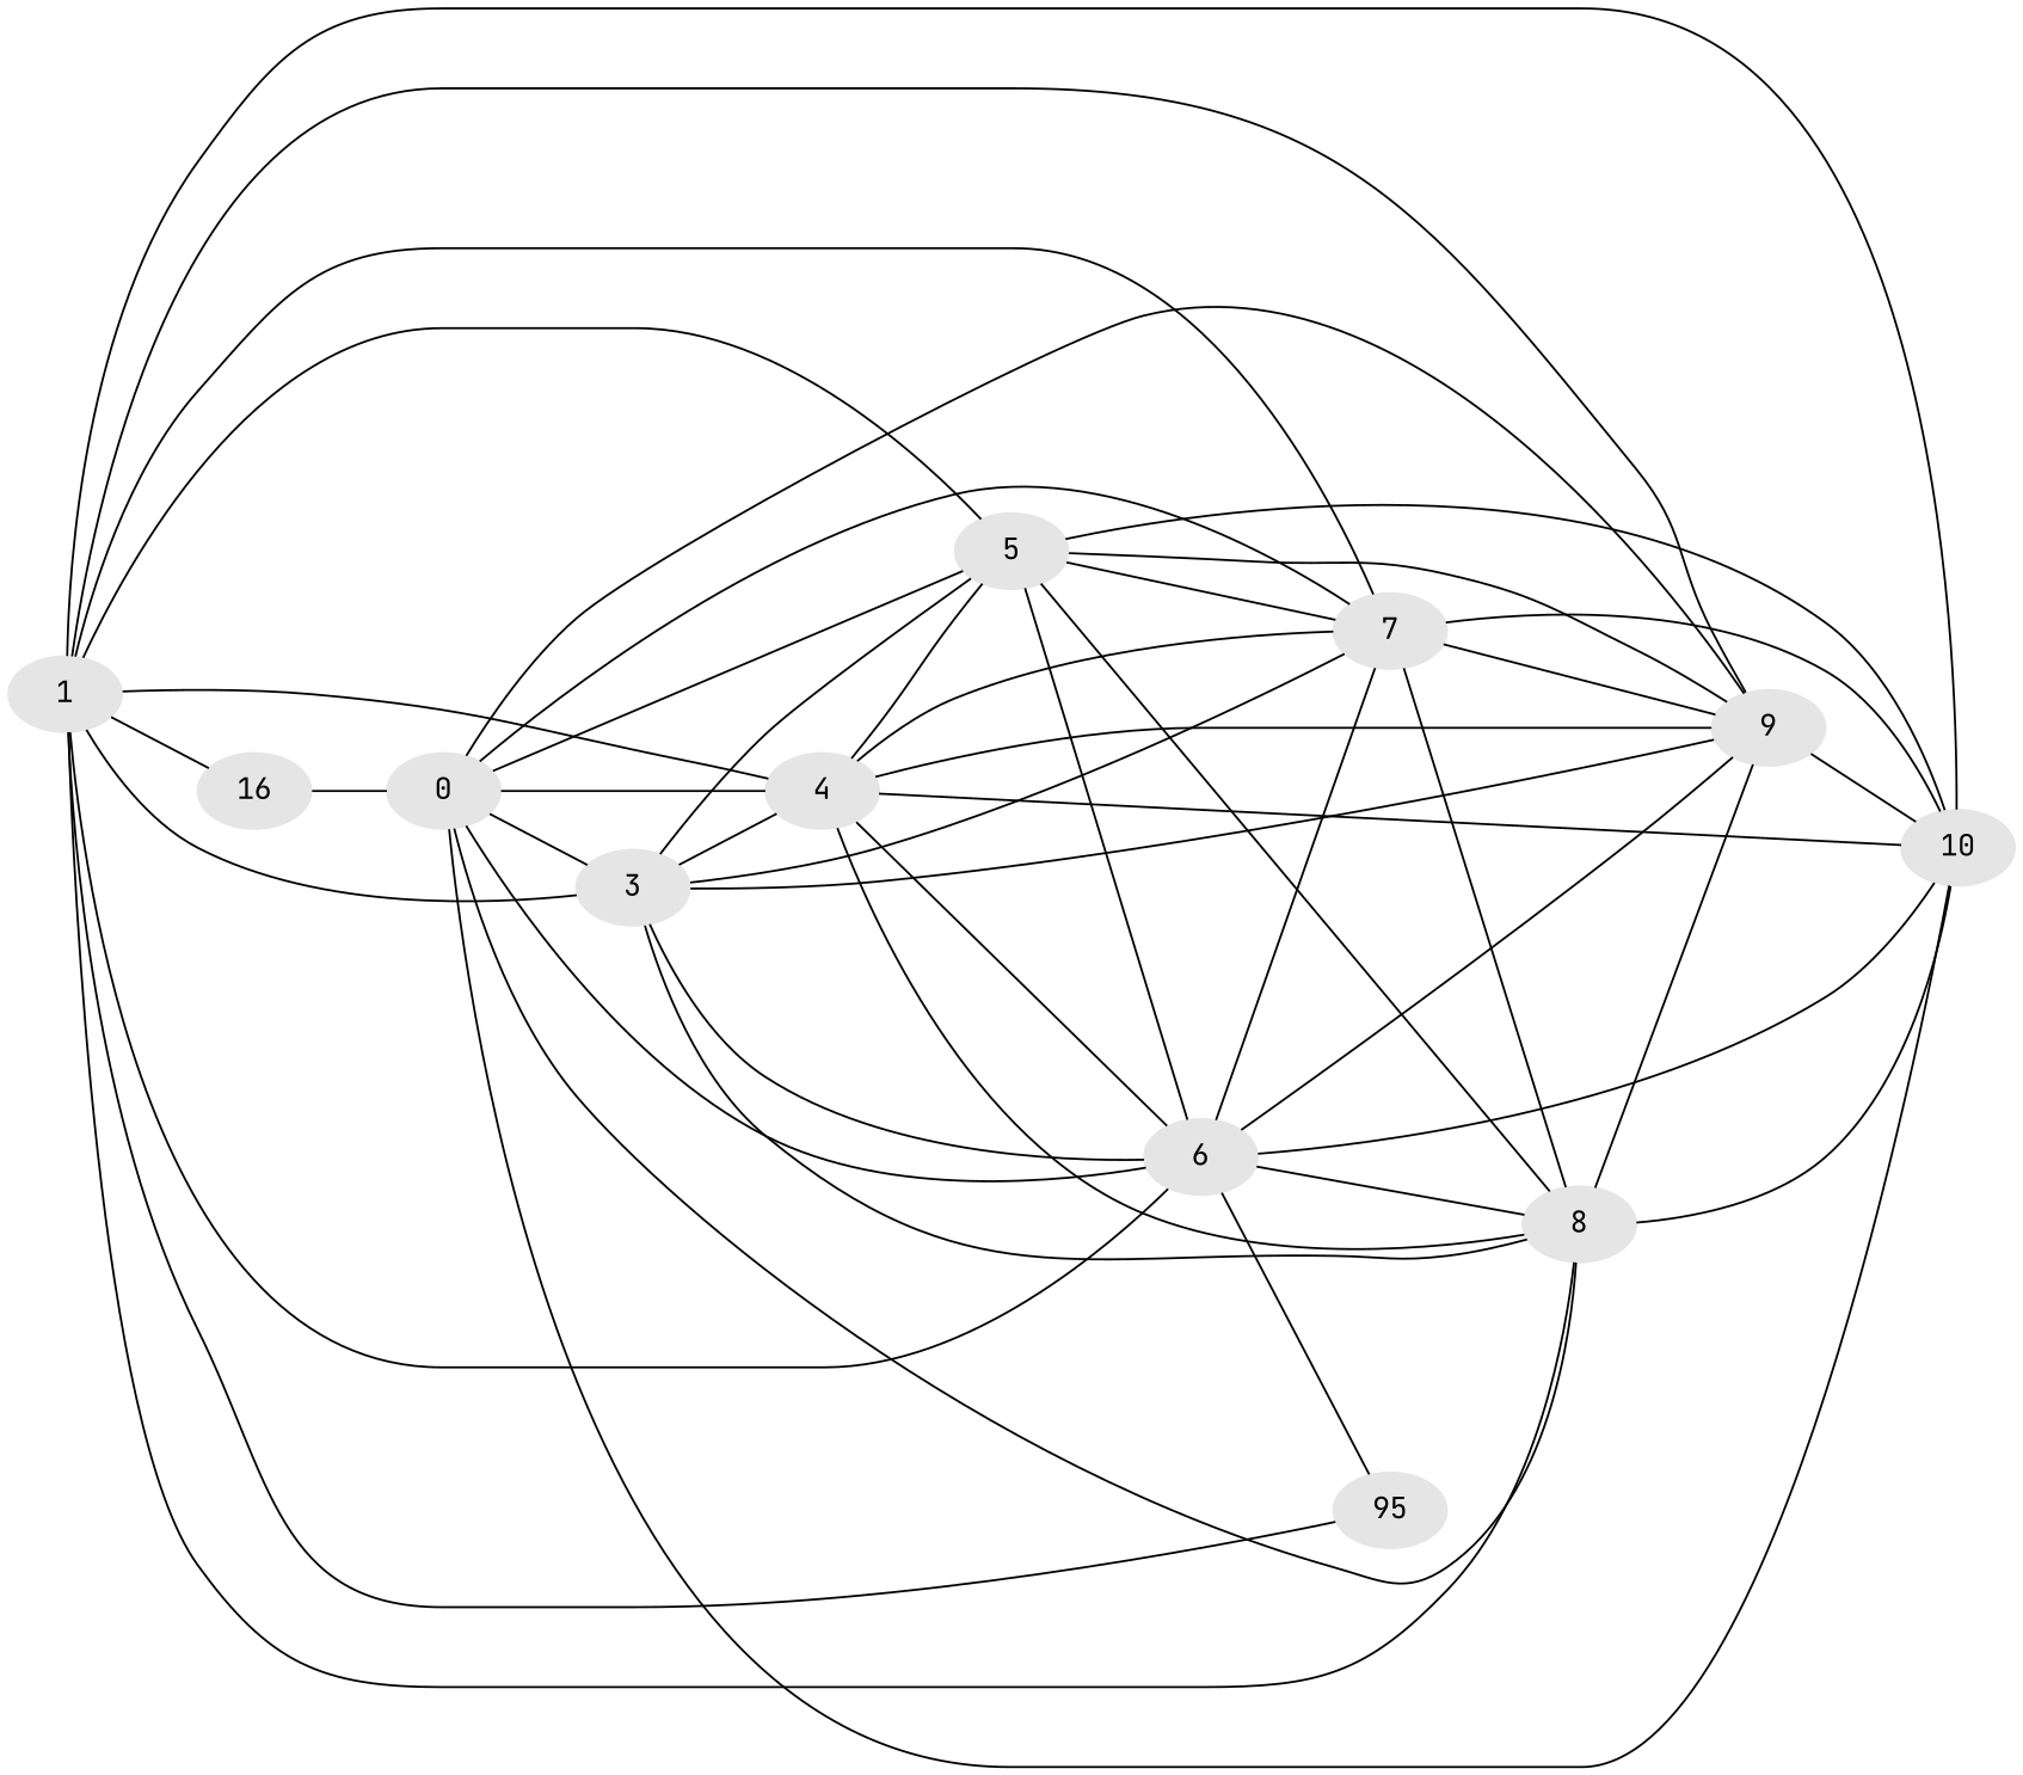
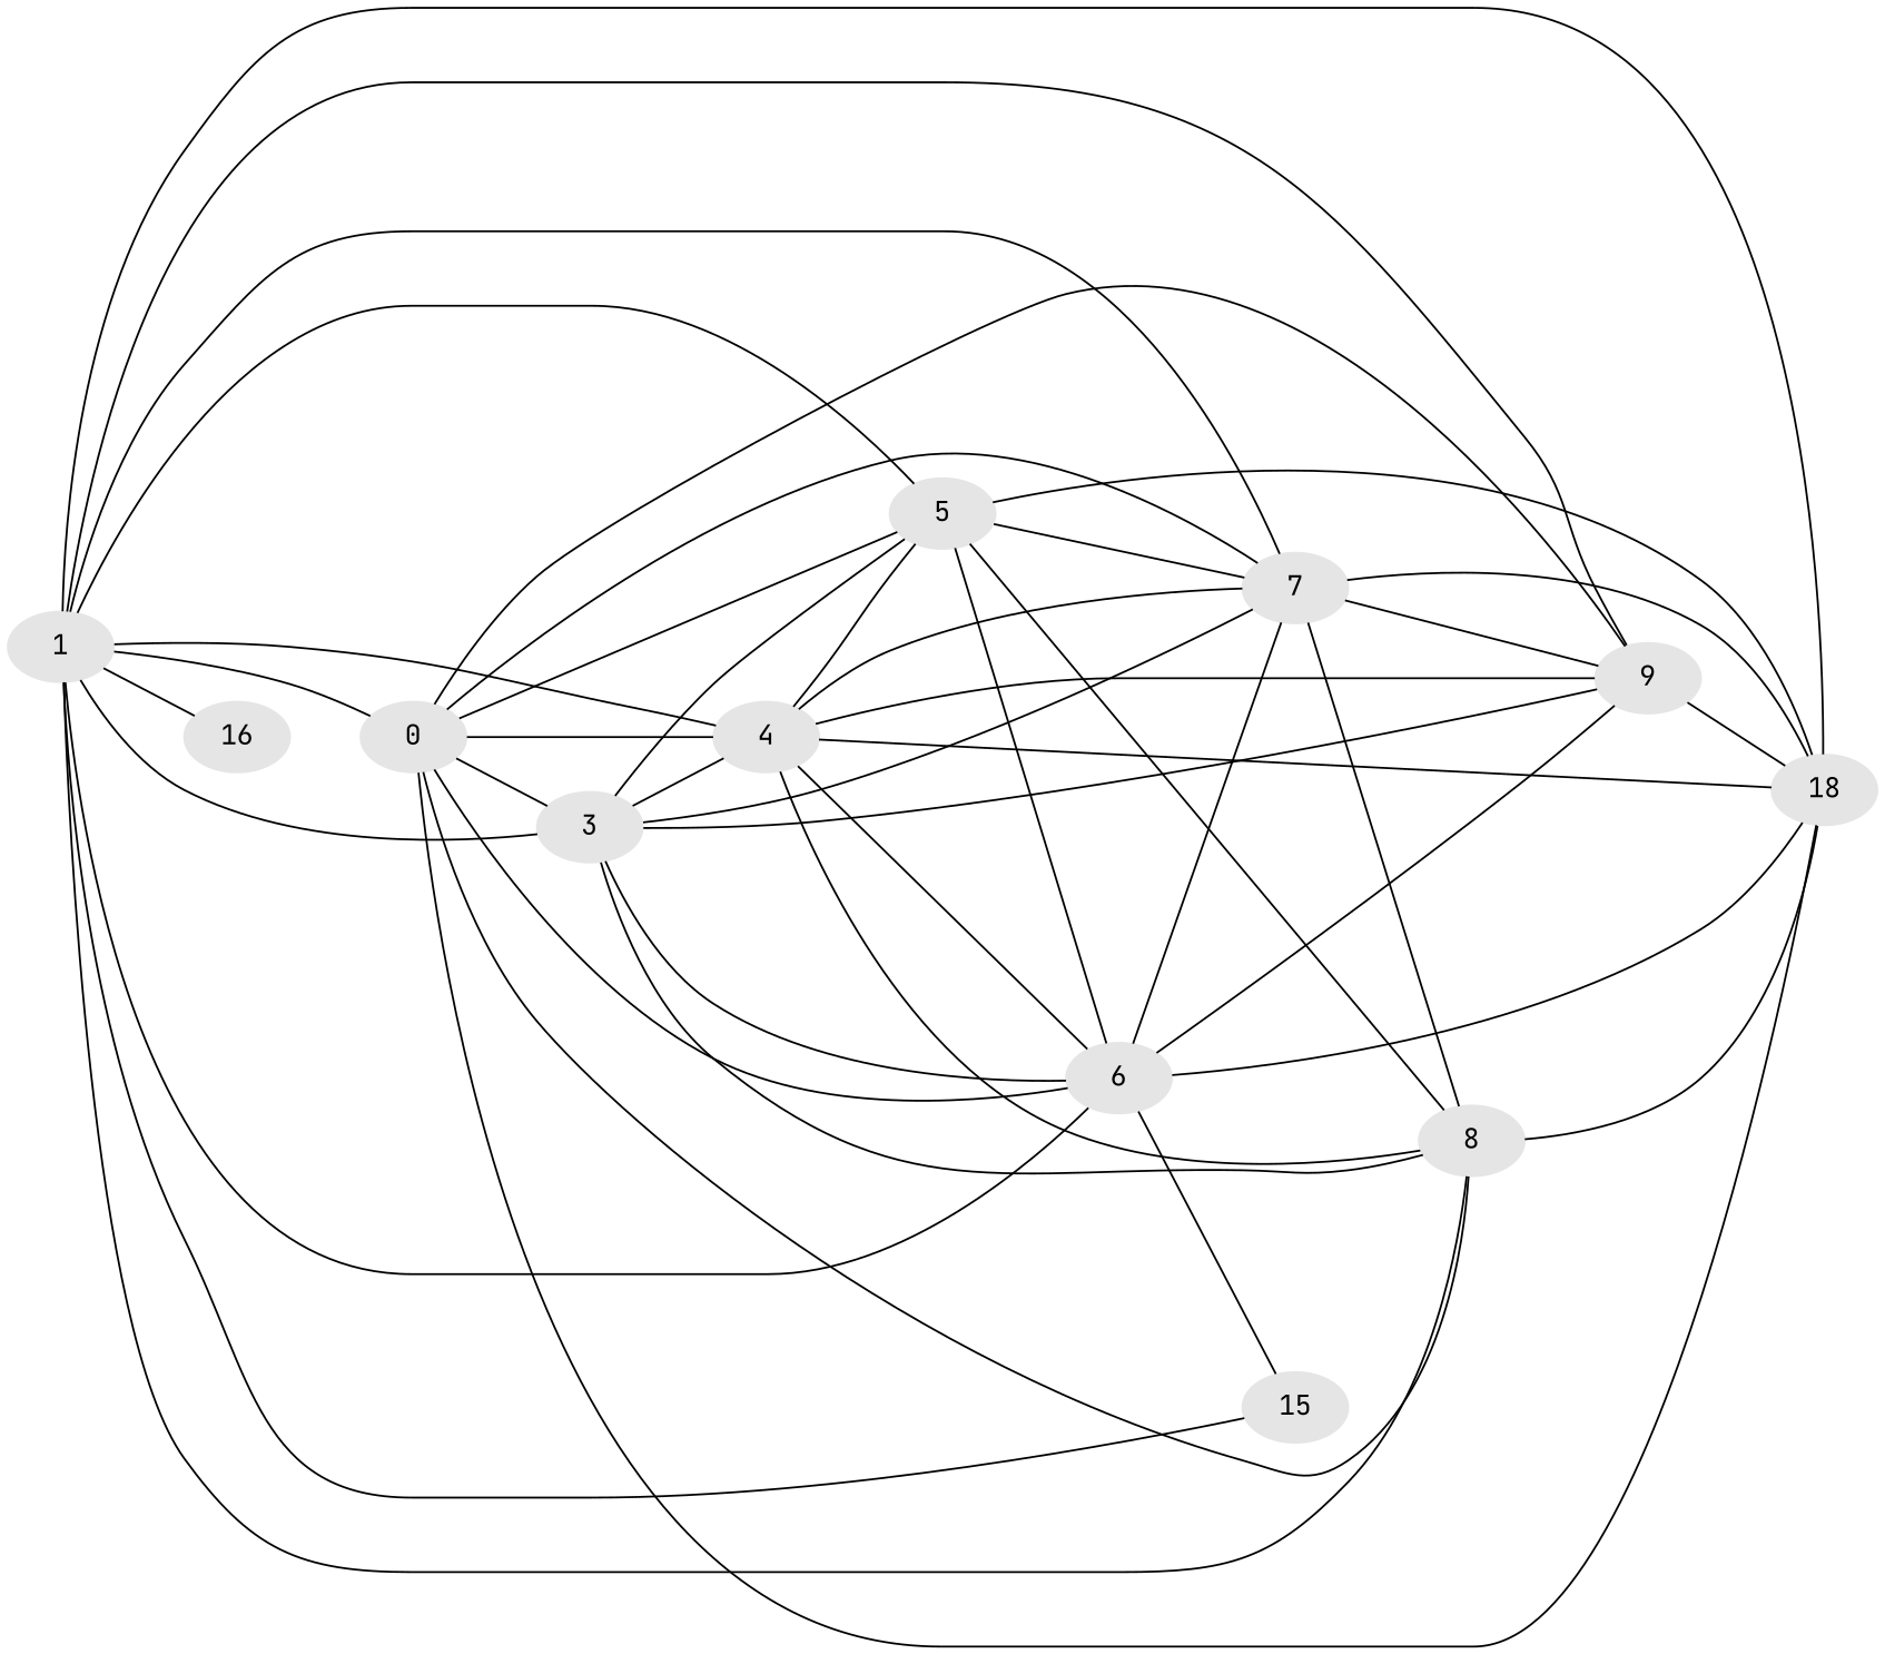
  graph {
    fontname="JetBrains Mono"
    rankdir=LR
    node [color=gray90 fontname="JetBrains Mono" style=filled]
    edge [fontname="JetBrains Mono"]
    1 [super="+13+19"]
    n2 [label=0]
    3 [super="+18"]
    4
    5 [super="+14"]
    6 [super="+12+19"]
    7 [super="+18"]
    8
    9
-   10 [super="+13"]
-   15 [super="+17+20" label=95]
+   10 [super="+13" label=18]
+   15 [super="+17+20"]
    16 [super="+17+20"]
-   16 -- n2
+   1 -- n2
    1 -- 3
    1 -- 4
    1 -- 5
    1 -- 6
    1 -- 7
    1 -- 8
    1 -- 9
    1 -- 10
    1 -- 15
    1 -- 16
    n2 -- 3
    n2 -- 4
    n2 -- 5
    n2 -- 6
    n2 -- 7
    n2 -- 8
    n2 -- 9
    n2 -- 10
    3 -- 4
    3 -- 5
    3 -- 6
    3 -- 7
    3 -- 8
    3 -- 9
    4 -- 5
    4 -- 6
    4 -- 7
    4 -- 8
    4 -- 9
    4 -- 10
    5 -- 6
    5 -- 7
    5 -- 8
-   5 -- 9
    5 -- 10
    6 -- 7
-   6 -- 8
    6 -- 9
    6 -- 10
    6 -- 15
    7 -- 8
    7 -- 9
    7 -- 10
-   8 -- 9
    8 -- 10
    9 -- 10
  }
